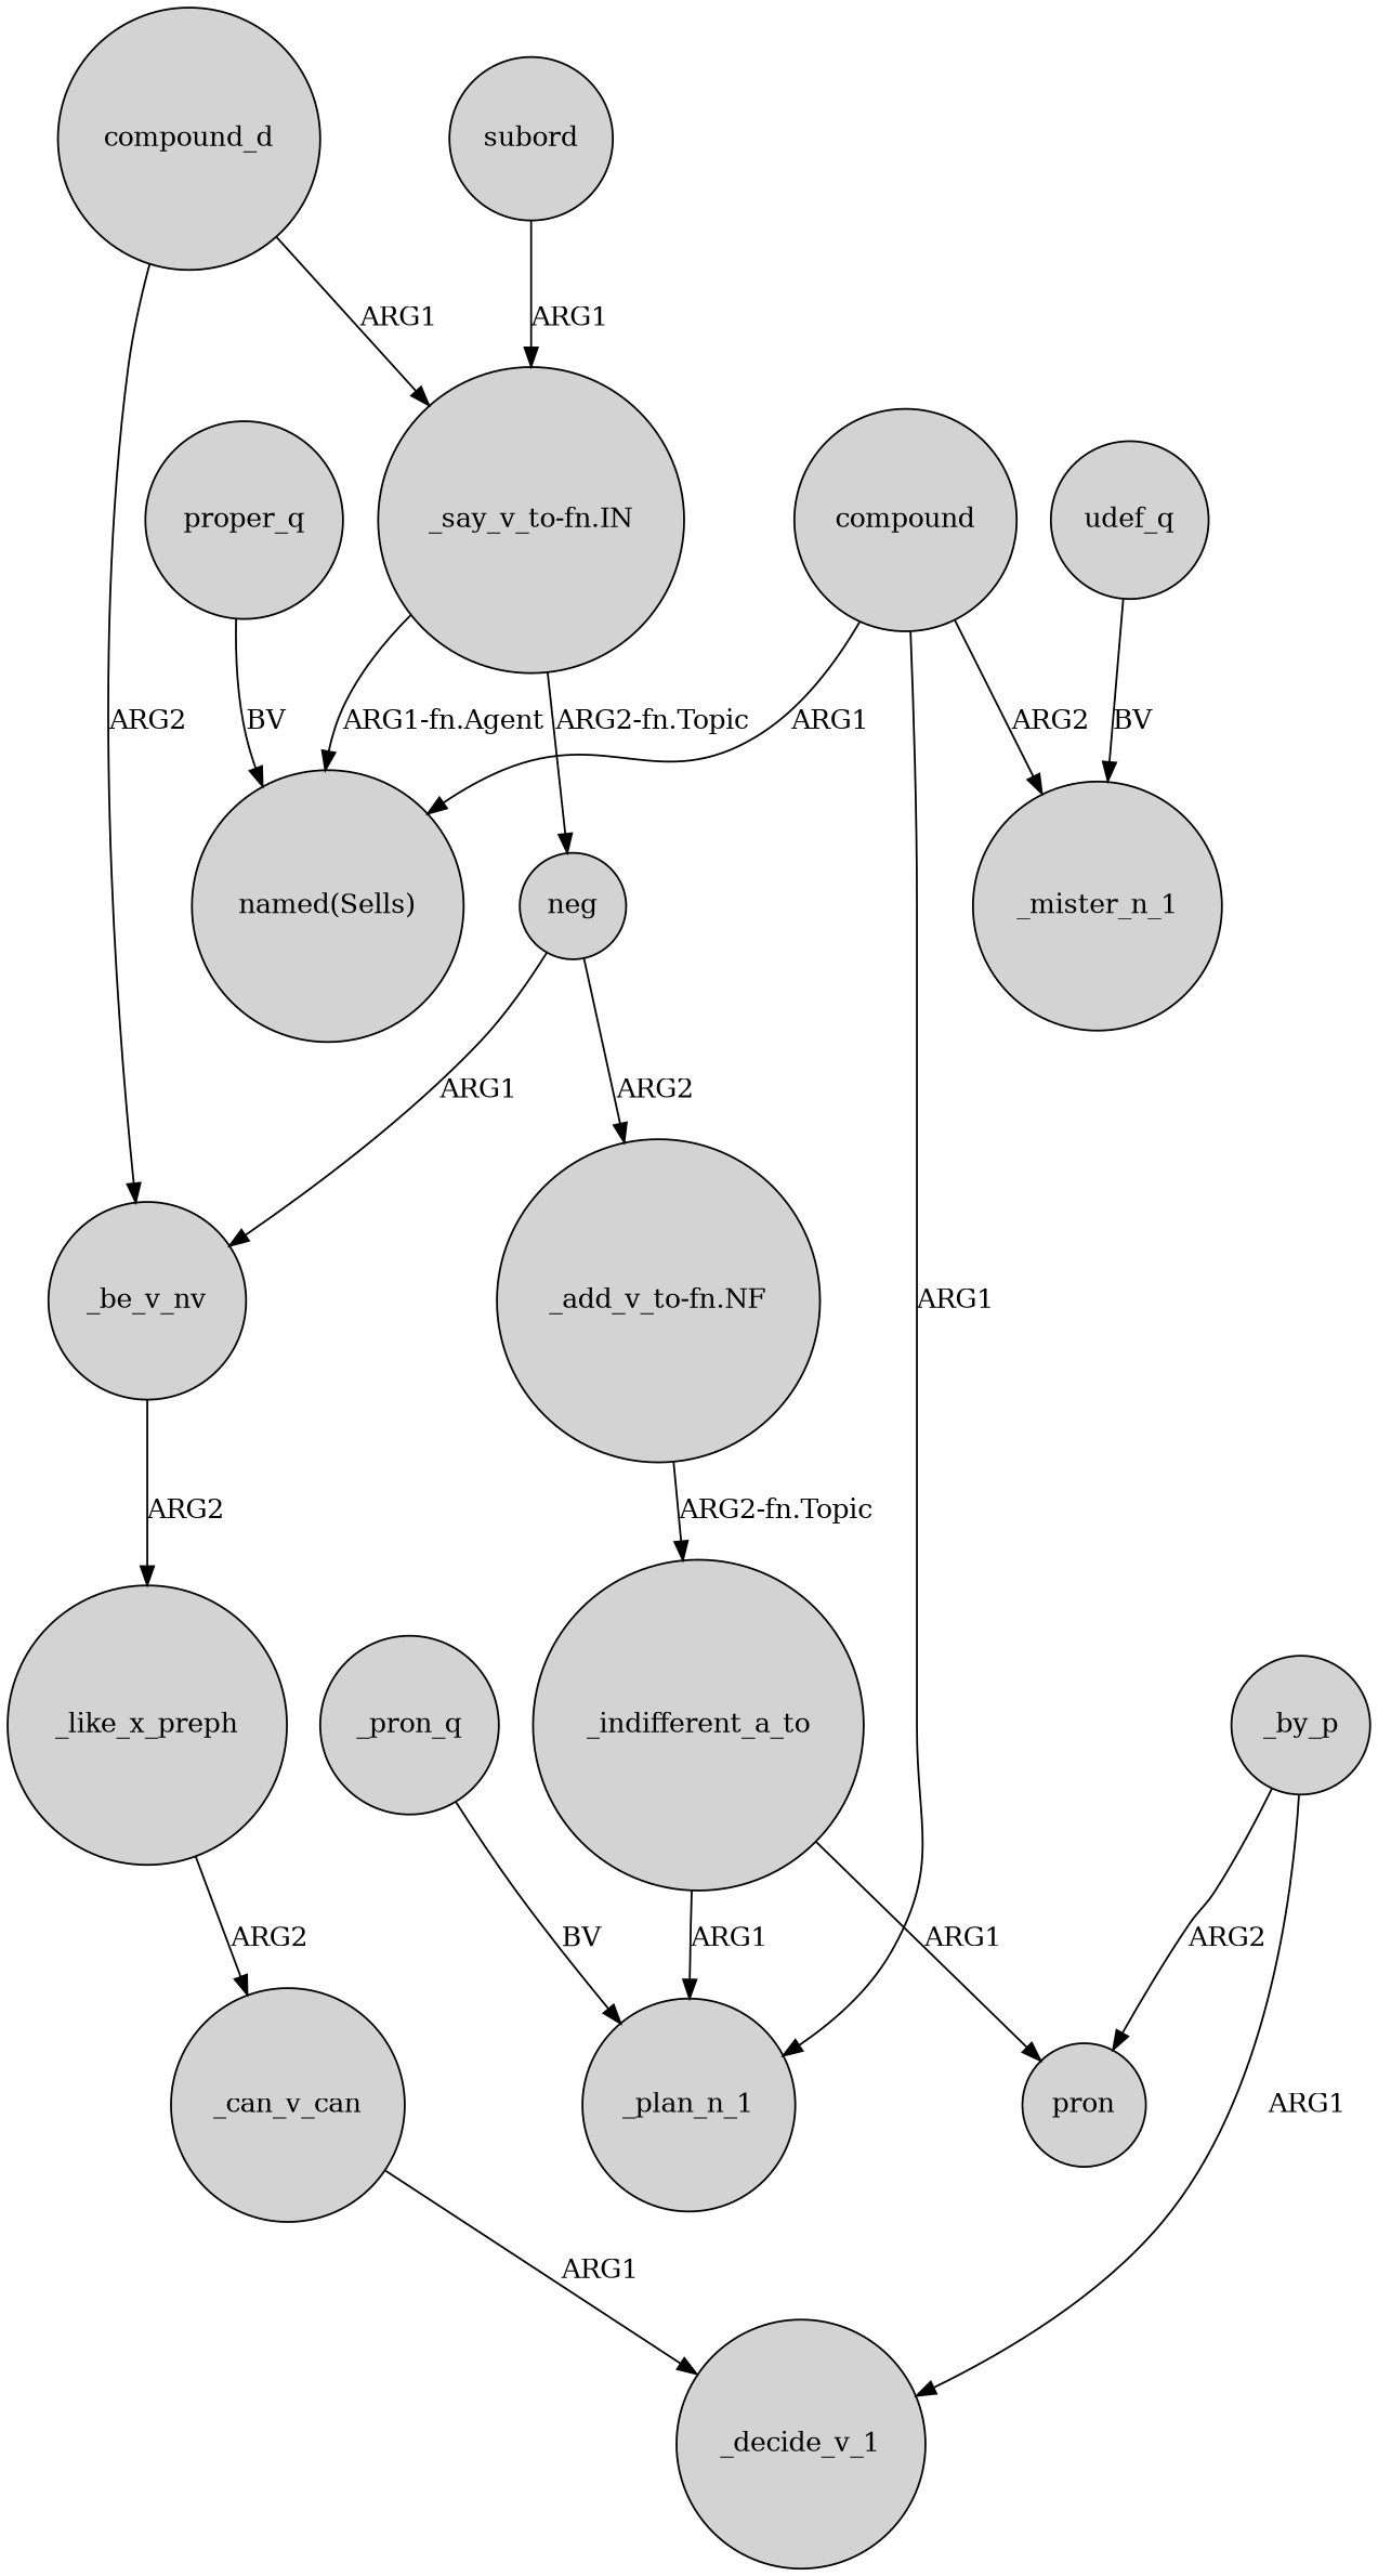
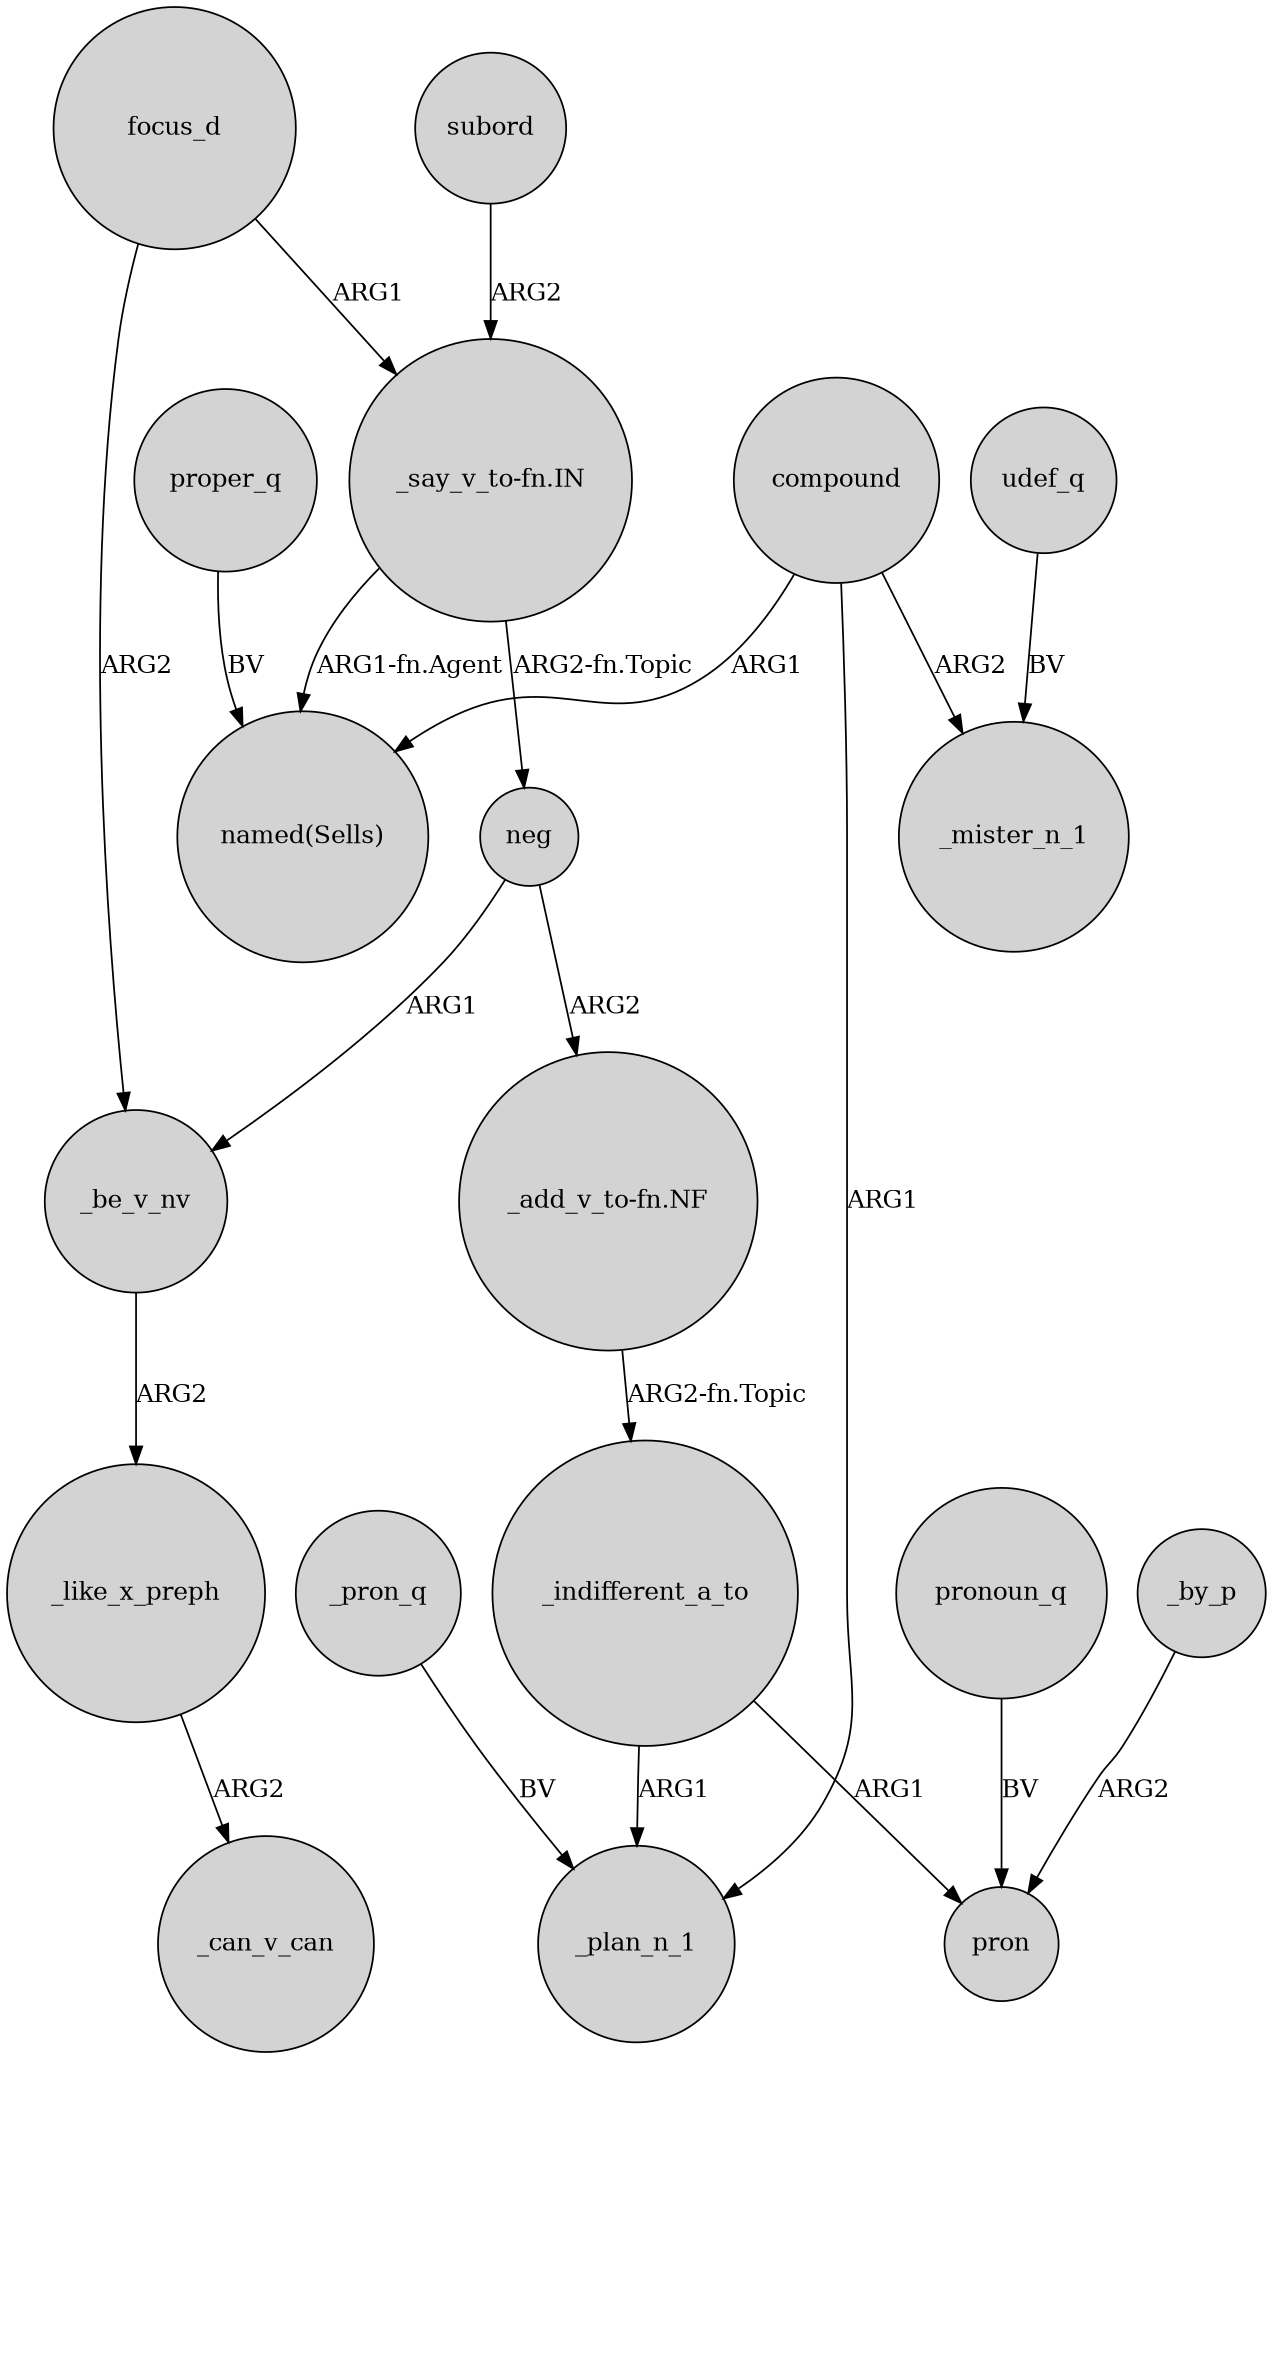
  digraph {
    node [shape=circle style=filled]
    subord
    "_say_v_to-fn.IN"
    "_add_v_to-fn.NF"
    _indifferent_a_to
    "named(Sells)"
    neg
    pron
    _plan_n_1
    _be_v_nv
    _like_x_preph
    n11 [label=_can_v_can]
    proper_q
    compound
    _mister_n_1
    _by_p
-   _decide_v_1
    n17 [label=_pron_q]
    udef_q
-   focus_d [label=compound_d]
-   subord -> "_say_v_to-fn.IN" [label=ARG1]
+   pronoun_q
+   focus_d
+   subord -> "_say_v_to-fn.IN" [label=ARG2]
    "_say_v_to-fn.IN" -> "named(Sells)" [label="ARG1-fn.Agent"]
    "_say_v_to-fn.IN" -> neg [label="ARG2-fn.Topic"]
    "_add_v_to-fn.NF" -> _indifferent_a_to [label="ARG2-fn.Topic"]
    _indifferent_a_to -> pron [label=ARG1]
    _indifferent_a_to -> _plan_n_1 [label=ARG1]
    neg -> "_add_v_to-fn.NF" [label=ARG2]
    neg -> _be_v_nv [label=ARG1]
    _be_v_nv -> _like_x_preph [label=ARG2]
    _like_x_preph -> n11 [label=ARG2]
-   n11 -> _decide_v_1 [label=ARG1]
    proper_q -> "named(Sells)" [label=BV]
    compound -> "named(Sells)" [label=ARG1]
    compound -> _plan_n_1 [label=ARG1]
    compound -> _mister_n_1 [label=ARG2]
    _by_p -> pron [label=ARG2]
-   _by_p -> _decide_v_1 [label=ARG1]
    n17 -> _plan_n_1 [label=BV]
    udef_q -> _mister_n_1 [label=BV]
+   pronoun_q -> pron [label=BV]
    focus_d -> "_say_v_to-fn.IN" [label=ARG1]
    focus_d -> _be_v_nv [label=ARG2]
  }
